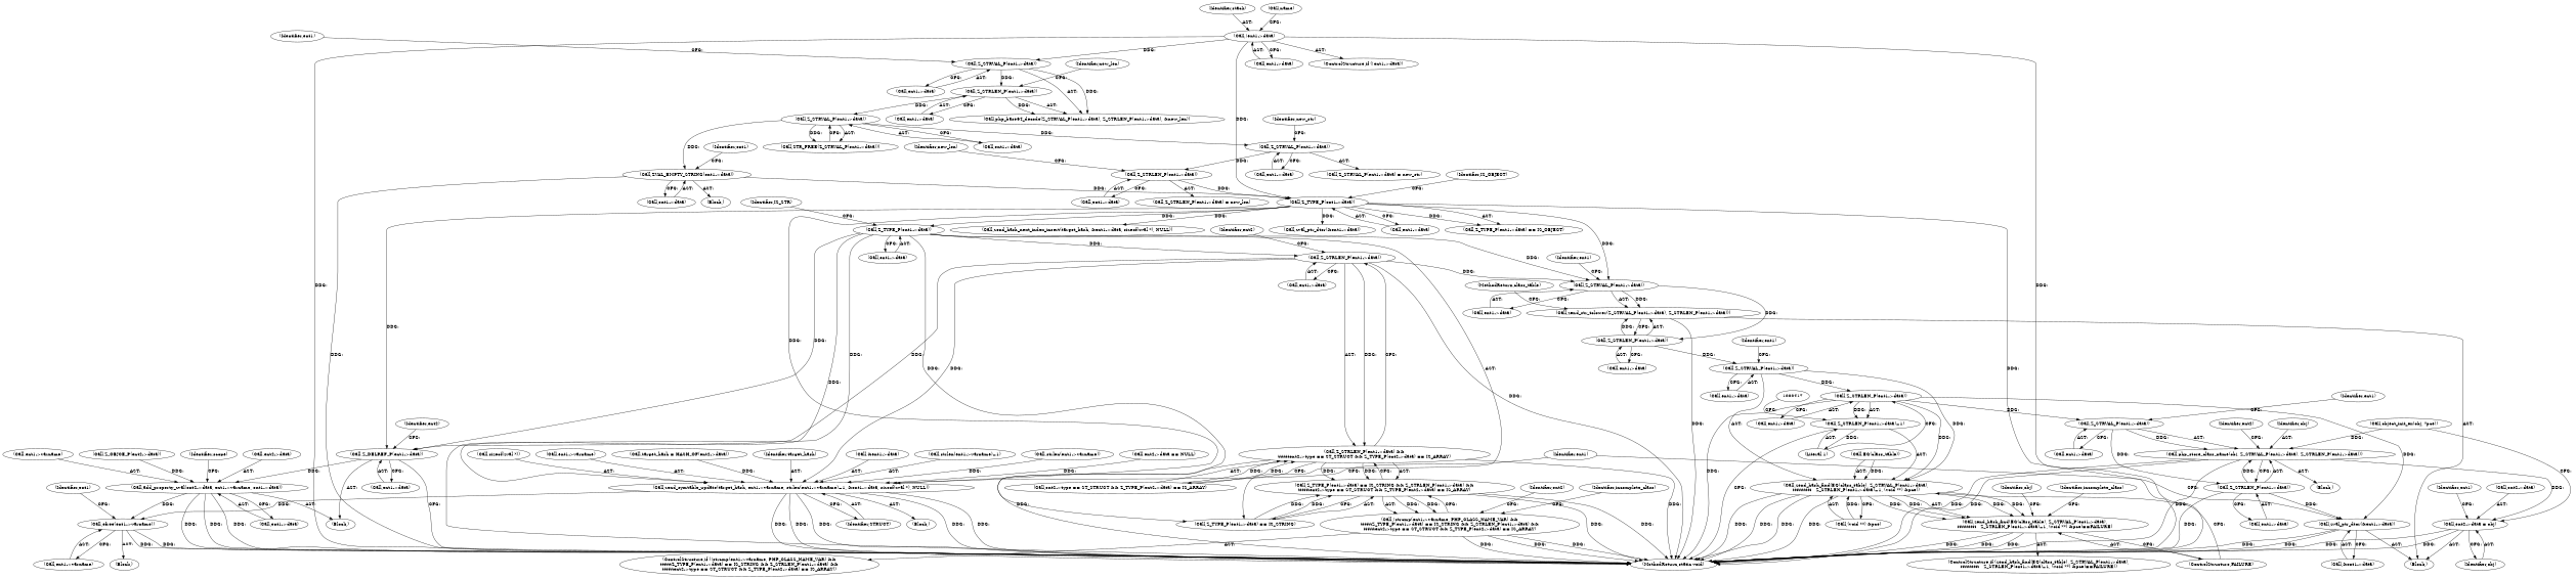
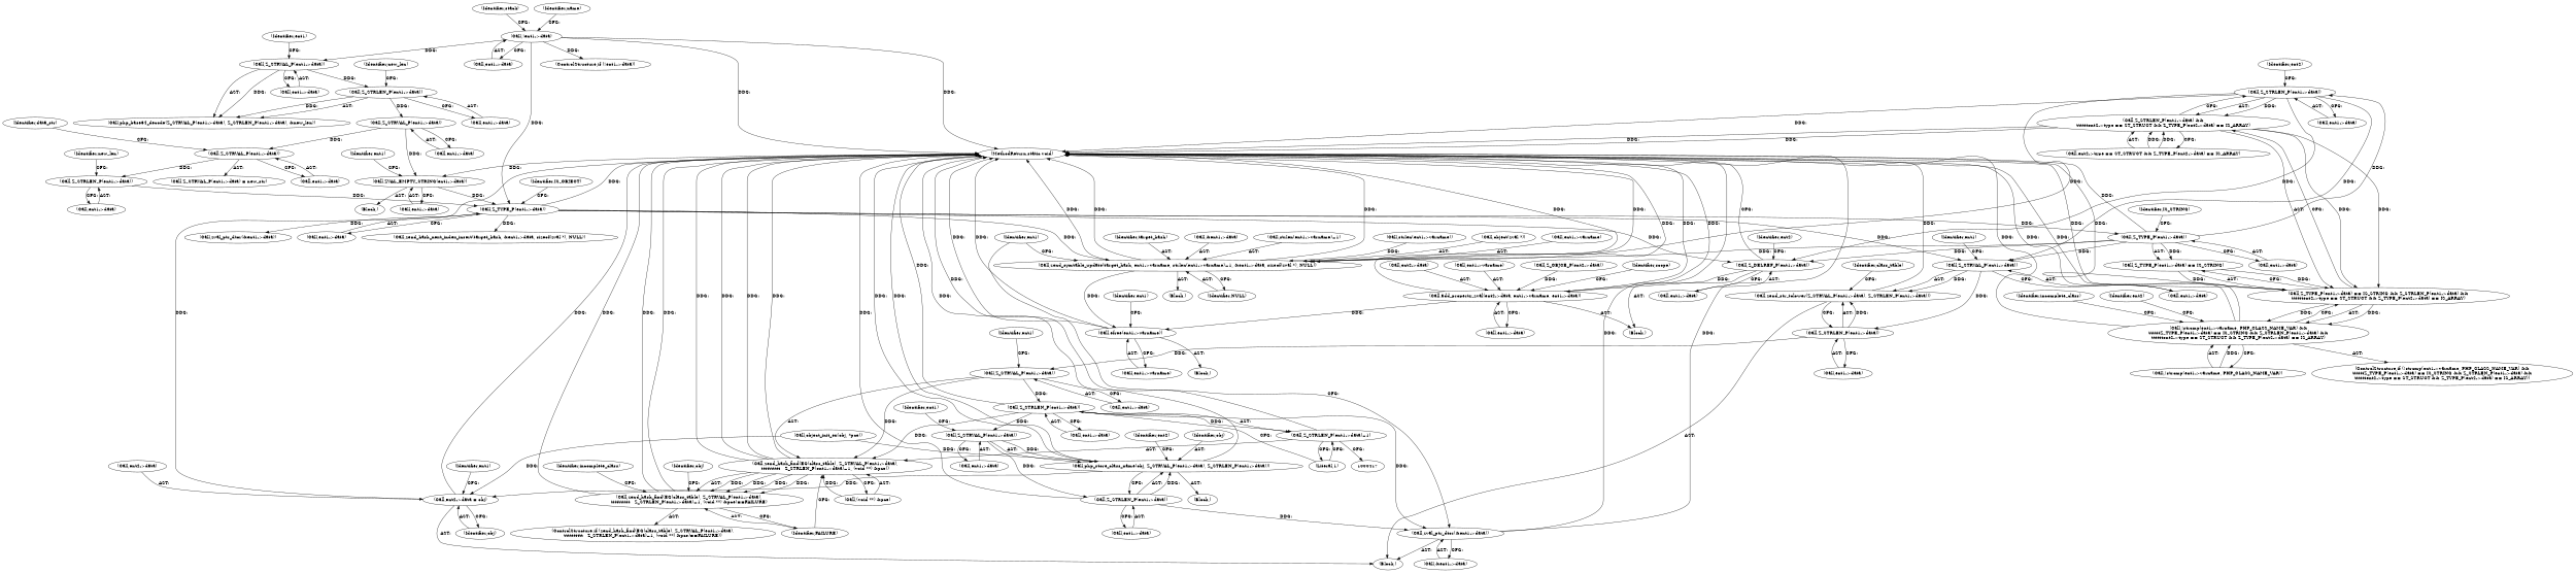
  digraph {
    n1 [label="(Call,Z_STRLEN_P(ent1->data))"]
    n2 [label="(Call,Z_STRLEN_P(ent1->data) &&\n\t\t\t\t\t\tent2->type == ST_STRUCT && Z_TYPE_P(ent2->data) == IS_ARRAY)"]
    n3 [label="(Call,Z_STRVAL_P(ent1->data))"]
    n4 [label="(Call,Z_DELREF_P(ent1->data))"]
    n5 [label="(Call,zend_symtable_update(target_hash, ent1->varname, strlen(ent1->varname)+1, &ent1->data, sizeof(zval *), NULL))"]
    n6 [label="(Call,ent1->data)"]
    n7 [label="(MethodReturn,static void)"]
    n8 [label="(Call,Z_TYPE_P(ent1->data) == IS_STRING && Z_STRLEN_P(ent1->data) &&\n\t\t\t\t\t\tent2->type == ST_STRUCT && Z_TYPE_P(ent2->data) == IS_ARRAY)"]
    n9 [label="(Call,ent2->type == ST_STRUCT && Z_TYPE_P(ent2->data) == IS_ARRAY)"]
    n10 [label="(Call,zend_str_tolower(Z_STRVAL_P(ent1->data), Z_STRLEN_P(ent1->data)))"]
    n11 [label="(Call,Z_STRLEN_P(ent1->data))"]
    n12 [label="(Call,ent1->data)"]
    n13 [label="(Call,add_property_zval(ent2->data, ent1->varname, ent1->data))"]
    n14 [label="(Block,)"]
    n15 [label="(Call,ent1->data)"]
    n16 [label="(Call,efree(ent1->varname))"]
-   n17 [label="(Identifier,STRUCT)"]
+   n17 [label="(Identifier,NULL)"]
    n18 [label="(Block,)"]
    n19 [label="(Call,Z_TYPE_P(ent1->data))"]
    n20 [label="(Call,Z_TYPE_P(ent1->data) == IS_STRING)"]
    n21 [label="(Call,ent1->data)"]
    n22 [label="(Call,Z_TYPE_P(ent1->data))"]
    n23 [label="(Call,zend_hash_next_index_insert(target_hash, &ent1->data, sizeof(zval *), NULL))"]
    n24 [label="(Call,zval_ptr_dtor(&ent1->data))"]
    n25 [label="(Call,ent1->data)"]
-   n26 [label="(Call,Z_TYPE_P(ent1->data) == IS_OBJECT)"]
    n27 [label="(Call,ZVAL_EMPTY_STRING(ent1->data))"]
    n28 [label="(Call,ent1->data)"]
    n29 [label="(Block,)"]
    n30 [label="(Call,Z_STRVAL_P(ent1->data))"]
    n31 [label="(Call,Z_STRVAL_P(ent1->data))"]
-   n32 [label="(Call,STR_FREE(Z_STRVAL_P(ent1->data)))"]
    n33 [label="(Call,ent1->data)"]
    n34 [label="(Call,Z_STRLEN_P(ent1->data))"]
    n35 [label="(Call,Z_STRVAL_P(ent1->data) = new_str)"]
    n36 [label="(Call,ent1->data)"]
    n37 [label="(Call,Z_STRLEN_P(ent1->data))"]
    n38 [label="(Call,php_base64_decode(Z_STRVAL_P(ent1->data), Z_STRLEN_P(ent1->data), &new_len))"]
    n39 [label="(Call,ent1->data)"]
    n40 [label="(Call,Z_STRVAL_P(ent1->data))"]
    n41 [label="(Call,ent1->data)"]
    n42 [label="(Call,!ent1->data)"]
    n43 [label="(Call,ent1->data)"]
    n44 [label="(ControlStructure,if (!ent1->data))"]
    n45 [label="(Call,ent1->data)"]
-   n46 [label="(Call,Z_STRLEN_P(ent1->data) = new_len)"]
    n47 [label="(Call,!strcmp(ent1->varname, PHP_CLASS_NAME_VAR) &&\n\t\t\t\t\t\tZ_TYPE_P(ent1->data) == IS_STRING && Z_STRLEN_P(ent1->data) &&\n\t\t\t\t\t\tent2->type == ST_STRUCT && Z_TYPE_P(ent2->data) == IS_ARRAY)"]
    n48 [label="(ControlStructure,if (!strcmp(ent1->varname, PHP_CLASS_NAME_VAR) &&\n\t\t\t\t\t\tZ_TYPE_P(ent1->data) == IS_STRING && Z_STRLEN_P(ent1->data) &&\n\t\t\t\t\t\tent2->type == ST_STRUCT && Z_TYPE_P(ent2->data) == IS_ARRAY))"]
+   n49 [label="(Call,!strcmp(ent1->varname, PHP_CLASS_NAME_VAR))"]
    n50 [label="(Block,)"]
    n51 [label="(Call,Z_STRVAL_P(ent1->data))"]
    n52 [label="(Call,ent1->data)"]
    n53 [label="(Call,zend_hash_find(EG(class_table), Z_STRVAL_P(ent1->data),\n\t\t\t\t\t\t\t\t\t\t   Z_STRLEN_P(ent1->data)+1, (void **) &pce))"]
    n54 [label="(Call,Z_STRLEN_P(ent1->data))"]
    n55 [label="(Call,ent1->data)"]
    n56 [label="(Call,zend_hash_find(EG(class_table), Z_STRVAL_P(ent1->data),\n\t\t\t\t\t\t\t\t\t\t   Z_STRLEN_P(ent1->data)+1, (void **) &pce)==FAILURE)"]
    n57 [label="(Call,(void **) &pce)"]
    n58 [label="(Call,Z_STRLEN_P(ent1->data)+1)"]
    n59 [label="(Call,Z_STRVAL_P(ent1->data))"]
    n60 [label="(Call,zval_ptr_dtor(&ent1->data))"]
    n61 [label="(Call,ent1->data)"]
    n62 [label="(ControlStructure,if (zend_hash_find(EG(class_table), Z_STRVAL_P(ent1->data),\n\t\t\t\t\t\t\t\t\t\t   Z_STRLEN_P(ent1->data)+1, (void **) &pce)==FAILURE))"]
-   n63 [label="(ControlStructure,FAILURE)"]
+   n63 [label="(Identifier,FAILURE)"]
    n64 [label="(Literal,1)"]
    n65 [label="(Call,php_store_class_name(obj, Z_STRVAL_P(ent1->data), Z_STRLEN_P(ent1->data)))"]
    n66 [label="(Call,Z_STRLEN_P(ent1->data))"]
    n67 [label="(Call,ent1->data)"]
    n68 [label="(Call,&ent1->data)"]
    n69 [label="(Call,ent2->data = obj)"]
    n70 [label="(Block,)"]
    n71 [label="(Call,ent1->data)"]
    n72 [label="(Identifier,obj)"]
    n73 [label="(Call,ent1->data)"]
    n74 [label="(Call,ent1->varname)"]
    n75 [label="(Block,)"]
    n76 [label="(Identifier,ent2)"]
    n77 [label="(Identifier,stack)"]
    n78 [label="(Call,object_init_ex(obj, *pce))"]
    n79 [label="(Identifier,new_len)"]
    n80 [label="(Identifier,ent1)"]
    n81 [label="(Identifier,incomplete_class)"]
    n82 [label="(Call,ent2->data)"]
-   n83 [label="(MethodReturn,class_table)"]
+   n83 [label="(Identifier,class_table)"]
    n84 [label="(Identifier,ent1)"]
-   n85 [label="(Call,name)"]
+   n85 [label="(Identifier,name)"]
    n86 [label="(Identifier,ent1)"]
    n87 [label="(Identifier,IS_OBJECT)"]
    n88 [label="(Identifier,ent1)"]
-   n89 [label="(Call,ent2->data == NULL)"]
    n90 [label="(Identifier,target_hash)"]
    n91 [label="(Call,&ent1->data)"]
    n92 [label="(Identifier,new_len)"]
    n93 [label="(Identifier,incomplete_class)"]
    n94 [label="(Identifier,ent1)"]
    n95 [label="(Call,ent2->data)"]
    n96 [label="(Identifier,obj)"]
    n97 [label="(Identifier,ent2)"]
    n98 [label="(Identifier,ent1)"]
    n99 [label="(Call,strlen(ent1->varname)+1)"]
    n100 [label="(Call,ent1->varname)"]
    n101 [label="(Call,strlen(ent1->varname))"]
    n102 [label="(Call,Z_OBJCE_P(ent2->data))"]
-   n103 [label="(Identifier,new_str)"]
+   n103 [label="(Identifier,data_str)"]
    n104 [label="(Identifier,ent1)"]
    n105 [label="(Identifier,obj)"]
-   n106 [label="(Identifier,IS_STR)"]
-   n107 [label="(Call,EG(class_table))"]
+   n106 [label="(Identifier,IS_STRING)"]
    n108 [label="(Identifier,scope)"]
-   n109 [label="(Call,sizeof(zval *))"]
+   n109 [label="(Call,object(zval *))"]
    n110 [label="(Identifier,ent1)"]
    n111 [label="(Call,ent1->varname)"]
    n112 [label="(Identifier,ent2)"]
    n113 [label="(Identifier,ent2)"]
-   n114 [label="(Call,target_hash = HASH_OF(ent2->data))"]
    1000417
    n1 -> n2 [label="AST: "]
    n1 -> n2 [label="DDG: "]
    n1 -> n3 [label="DDG: "]
    n1 -> n4 [label="DDG: "]
    n1 -> n5 [label="DDG: "]
    n1 -> n6 [label="CFG: "]
    n1 -> n7 [label="DDG: "]
    n2 -> n1 [label="CFG: "]
    n2 -> n7 [label="DDG: "]
    n2 -> n7 [label="DDG: "]
    n2 -> n8 [label="AST: "]
    n2 -> n8 [label="DDG: "]
    n2 -> n8 [label="DDG: "]
    n2 -> n9 [label="CFG: "]
    n3 -> n10 [label="AST: "]
    n3 -> n10 [label="DDG: "]
    n3 -> n11 [label="DDG: "]
    n3 -> n12 [label="CFG: "]
    n4 -> n7 [label="CFG: "]
    n4 -> n13 [label="DDG: "]
    n4 -> n14 [label="AST: "]
    n4 -> n15 [label="CFG: "]
    n5 -> n7 [label="DDG: "]
    n5 -> n7 [label="DDG: "]
    n5 -> n7 [label="DDG: "]
    n5 -> n7 [label="DDG: "]
    n5 -> n7 [label="DDG: "]
    n5 -> n16 [label="DDG: "]
    n5 -> n17 [label="CFG: "]
    n5 -> n18 [label="AST: "]
    n6 -> n1 [label="AST: "]
    n8 -> n2 [label="CFG: "]
    n8 -> n7 [label="DDG: "]
    n8 -> n7 [label="DDG: "]
    n8 -> n20 [label="CFG: "]
    n8 -> n47 [label="AST: "]
    n8 -> n47 [label="DDG: "]
    n8 -> n47 [label="DDG: "]
    n9 -> n2 [label="AST: "]
    n9 -> n2 [label="DDG: "]
    n9 -> n2 [label="DDG: "]
    n10 -> n7 [label="DDG: "]
    n10 -> n11 [label="CFG: "]
    n10 -> n50 [label="AST: "]
    n11 -> n10 [label="AST: "]
    n11 -> n10 [label="DDG: "]
    n11 -> n51 [label="DDG: "]
    n11 -> n52 [label="CFG: "]
    n12 -> n3 [label="AST: "]
    n13 -> n7 [label="DDG: "]
    n13 -> n7 [label="DDG: "]
    n13 -> n7 [label="DDG: "]
    n13 -> n14 [label="AST: "]
    n13 -> n16 [label="DDG: "]
    n13 -> n73 [label="CFG: "]
    n15 -> n4 [label="AST: "]
    n16 -> n7 [label="DDG: "]
    n16 -> n7 [label="DDG: "]
    n16 -> n74 [label="CFG: "]
    n16 -> n75 [label="AST: "]
    n17 -> n5 [label="AST: "]
    n19 -> n1 [label="DDG: "]
    n19 -> n3 [label="DDG: "]
    n19 -> n4 [label="DDG: "]
    n19 -> n5 [label="DDG: "]
    n19 -> n7 [label="DDG: "]
    n19 -> n20 [label="AST: "]
    n19 -> n20 [label="DDG: "]
    n19 -> n21 [label="CFG: "]
    n20 -> n8 [label="AST: "]
    n20 -> n8 [label="DDG: "]
    n20 -> n8 [label="DDG: "]
    n21 -> n19 [label="AST: "]
    n22 -> n3 [label="DDG: "]
    n22 -> n4 [label="DDG: "]
    n22 -> n5 [label="DDG: "]
    n22 -> n7 [label="DDG: "]
    n22 -> n19 [label="DDG: "]
    n22 -> n23 [label="DDG: "]
    n22 -> n24 [label="DDG: "]
    n22 -> n25 [label="CFG: "]
-   n22 -> n26 [label="AST: "]
-   n22 -> n26 [label="DDG: "]
    n25 -> n22 [label="AST: "]
-   n27 -> n7 [label="DDG: "]
+   n7 -> n27 [label="DDG: "]
    n27 -> n22 [label="DDG: "]
    n27 -> n28 [label="CFG: "]
    n27 -> n29 [label="AST: "]
    n28 -> n27 [label="AST: "]
    n30 -> n27 [label="DDG: "]
    n30 -> n31 [label="DDG: "]
-   n30 -> n32 [label="AST: "]
-   n30 -> n32 [label="DDG: "]
    n30 -> n33 [label="CFG: "]
    n31 -> n34 [label="DDG: "]
    n31 -> n35 [label="AST: "]
    n31 -> n36 [label="CFG: "]
-   n32 -> n30 [label="CFG: "]
    n33 -> n30 [label="AST: "]
    n34 -> n22 [label="DDG: "]
    n34 -> n45 [label="CFG: "]
-   n34 -> n46 [label="AST: "]
    n36 -> n31 [label="AST: "]
    n37 -> n30 [label="DDG: "]
    n37 -> n38 [label="AST: "]
    n37 -> n38 [label="DDG: "]
    n37 -> n39 [label="CFG: "]
    n39 -> n37 [label="AST: "]
    n40 -> n37 [label="DDG: "]
    n40 -> n38 [label="AST: "]
    n40 -> n38 [label="DDG: "]
    n40 -> n41 [label="CFG: "]
    n41 -> n40 [label="AST: "]
    n42 -> n7 [label="DDG: "]
    n42 -> n7 [label="DDG: "]
    n42 -> n22 [label="DDG: "]
    n42 -> n40 [label="DDG: "]
    n42 -> n43 [label="CFG: "]
-   n42 -> n44 [label="AST: "]
+   n42 -> n44 [label="DDG: "]
    n43 -> n42 [label="AST: "]
    n45 -> n34 [label="AST: "]
    n47 -> n7 [label="DDG: "]
    n47 -> n7 [label="DDG: "]
    n47 -> n7 [label="DDG: "]
    n47 -> n8 [label="CFG: "]
    n47 -> n48 [label="AST: "]
+   n47 -> n49 [label="CFG: "]
+   n49 -> n47 [label="AST: "]
+   n49 -> n47 [label="DDG: "]
    n51 -> n53 [label="AST: "]
    n51 -> n53 [label="DDG: "]
    n51 -> n54 [label="DDG: "]
    n51 -> n55 [label="CFG: "]
    n52 -> n11 [label="AST: "]
    n53 -> n7 [label="DDG: "]
    n53 -> n7 [label="DDG: "]
    n53 -> n7 [label="DDG: "]
    n53 -> n7 [label="DDG: "]
    n53 -> n56 [label="AST: "]
    n53 -> n56 [label="DDG: "]
    n53 -> n56 [label="DDG: "]
    n53 -> n56 [label="DDG: "]
    n53 -> n56 [label="DDG: "]
    n53 -> n57 [label="CFG: "]
    n54 -> n7 [label="DDG: "]
    n54 -> n53 [label="DDG: "]
    n54 -> n58 [label="AST: "]
    n54 -> n58 [label="DDG: "]
    n54 -> n59 [label="DDG: "]
    n54 -> n60 [label="DDG: "]
    n54 -> n61 [label="CFG: "]
    n55 -> n51 [label="AST: "]
    n56 -> n7 [label="DDG: "]
    n56 -> n7 [label="DDG: "]
    n56 -> n7 [label="DDG: "]
    n56 -> n62 [label="AST: "]
    n56 -> n63 [label="CFG: "]
    n57 -> n53 [label="AST: "]
    n57 -> n53 [label="DDG: "]
-   n58 -> n7 [label="CFG: "]
+   n58 -> n7 [label="DDG: "]
    n58 -> n53 [label="AST: "]
-   n58 -> n64 [label="DDG: "]
+   n58 -> n64 [label="CFG: "]
    n59 -> n65 [label="AST: "]
    n59 -> n65 [label="DDG: "]
    n59 -> n66 [label="DDG: "]
    n59 -> n67 [label="CFG: "]
    n60 -> n7 [label="DDG: "]
    n60 -> n7 [label="DDG: "]
    n60 -> n50 [label="AST: "]
    n60 -> n68 [label="CFG: "]
    n61 -> n54 [label="AST: "]
    n63 -> n53 [label="CFG: "]
    n63 -> n56 [label="AST: "]
    n64 -> n54 [label="CFG: "]
-   n64 -> n58 [label="AST: "]
+   n64 -> n58 [label="CFG: "]
    n65 -> n7 [label="DDG: "]
    n65 -> n7 [label="DDG: "]
    n65 -> n7 [label="DDG: "]
    n65 -> n66 [label="CFG: "]
    n65 -> n69 [label="DDG: "]
    n65 -> n70 [label="AST: "]
    n66 -> n7 [label="DDG: "]
    n66 -> n60 [label="DDG: "]
    n66 -> n65 [label="AST: "]
    n66 -> n65 [label="DDG: "]
    n66 -> n71 [label="CFG: "]
    n67 -> n59 [label="AST: "]
    n68 -> n60 [label="AST: "]
    n69 -> n7 [label="DDG: "]
    n69 -> n7 [label="DDG: "]
    n69 -> n50 [label="AST: "]
    n69 -> n72 [label="CFG: "]
    n71 -> n66 [label="AST: "]
    n72 -> n69 [label="AST: "]
    n73 -> n13 [label="AST: "]
    n74 -> n16 [label="AST: "]
    n76 -> n4 [label="CFG: "]
-   n77 -> n42 [label="AST: "]
+   n77 -> n42 [label="CFG: "]
    n78 -> n65 [label="DDG: "]
-   n78 -> n69 [label="CFG: "]
+   n78 -> n69 [label="DDG: "]
    n79 -> n34 [label="CFG: "]
    n80 -> n69 [label="CFG: "]
    n81 -> n47 [label="CFG: "]
    n82 -> n69 [label="AST: "]
    n83 -> n10 [label="CFG: "]
    n84 -> n16 [label="CFG: "]
    n85 -> n42 [label="CFG: "]
    n86 -> n51 [label="CFG: "]
    n87 -> n22 [label="CFG: "]
    n88 -> n27 [label="CFG: "]
-   n89 -> n5 [label="DDG: "]
    n90 -> n5 [label="AST: "]
    n91 -> n5 [label="AST: "]
    n92 -> n37 [label="CFG: "]
    n93 -> n56 [label="CFG: "]
    n94 -> n3 [label="CFG: "]
    n95 -> n13 [label="AST: "]
    n96 -> n56 [label="CFG: "]
    n97 -> n65 [label="CFG: "]
    n98 -> n59 [label="CFG: "]
    n99 -> n5 [label="AST: "]
    n100 -> n13 [label="AST: "]
    n101 -> n5 [label="DDG: "]
    n102 -> n13 [label="DDG: "]
    n103 -> n31 [label="CFG: "]
    n104 -> n5 [label="CFG: "]
    n104 -> n60 [label="CFG: "]
    n105 -> n65 [label="AST: "]
    n106 -> n19 [label="CFG: "]
-   n107 -> n53 [label="AST: "]
-   n107 -> n53 [label="DDG: "]
    n108 -> n13 [label="CFG: "]
    n109 -> n5 [label="AST: "]
    n110 -> n40 [label="CFG: "]
    n111 -> n5 [label="AST: "]
    n112 -> n1 [label="CFG: "]
    n113 -> n47 [label="CFG: "]
-   n114 -> n5 [label="DDG: "]
-   1000417 -> n58 [label="CFG: "]
+   n58 -> 1000417 [label="CFG: "]
  }
